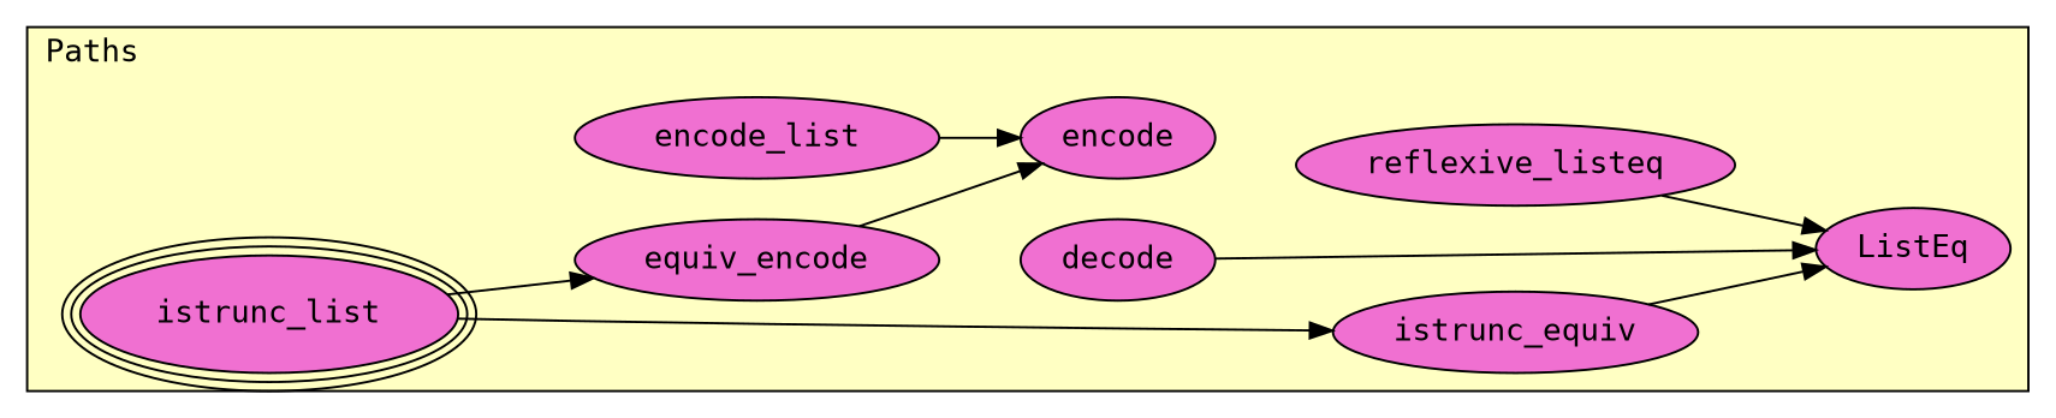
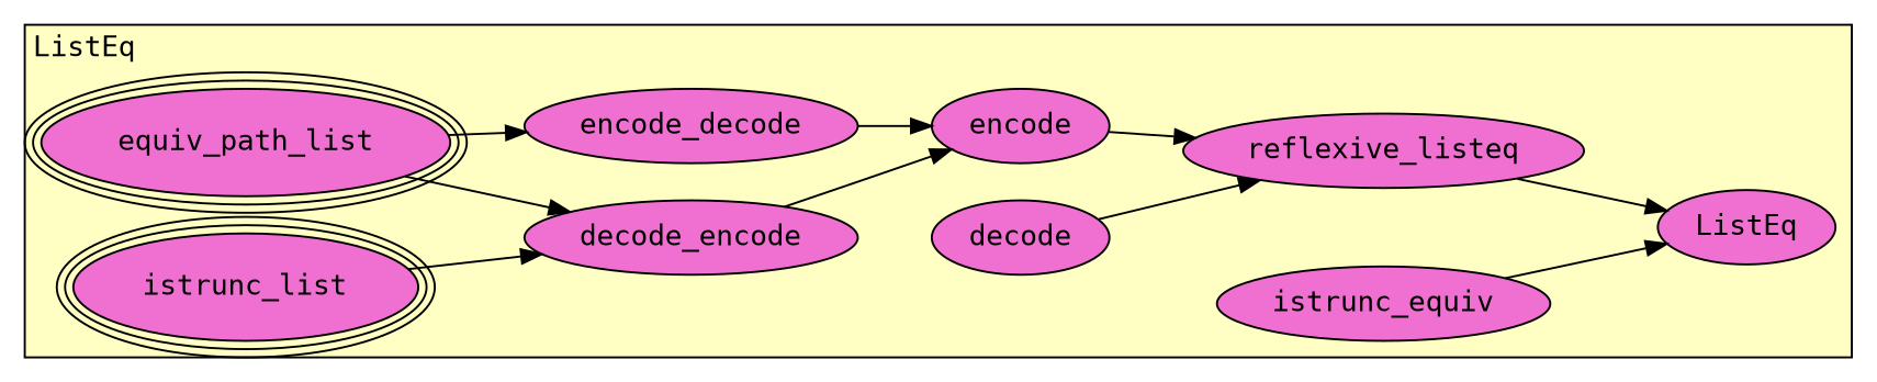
  digraph {
    fontname="DejaVu Sans Mono"
    rankdir=LR
    node [fillcolor="#F070D1" fontname="DejaVu Sans Mono" style=filled]
    edge [fontname="DejaVu Sans Mono"]
-   n2 [label=encode_list]
+   n1 [label=equiv_path_list peripheries=3]
+   n2 [label=encode_decode]
    n3 [label=istrunc_list peripheries=3]
    n4 [label=istrunc_equiv]
-   n5 [label=equiv_encode]
+   n5 [label=decode_encode]
    n6 [label=decode]
    n7 [label=encode]
    n8 [label=reflexive_listeq]
    n9 [label=ListEq]
    subgraph cluster_1 {
      fillcolor="#FFFFC3"
-     label=Paths
+     label=ListEq
      labeljust=l
      style=filled
+     n1
      n2
      n3
      n4
      n5
      n6
      n7
      n8
      n9
    }
+   n1 -> n2
+   n1 -> n5
    n2 -> n7
-   n3 -> n4
    n3 -> n5
    n4 -> n9
    n5 -> n7
-   n6 -> n9
+   n6 -> n8
+   n7 -> n8
    n8 -> n9
  }
